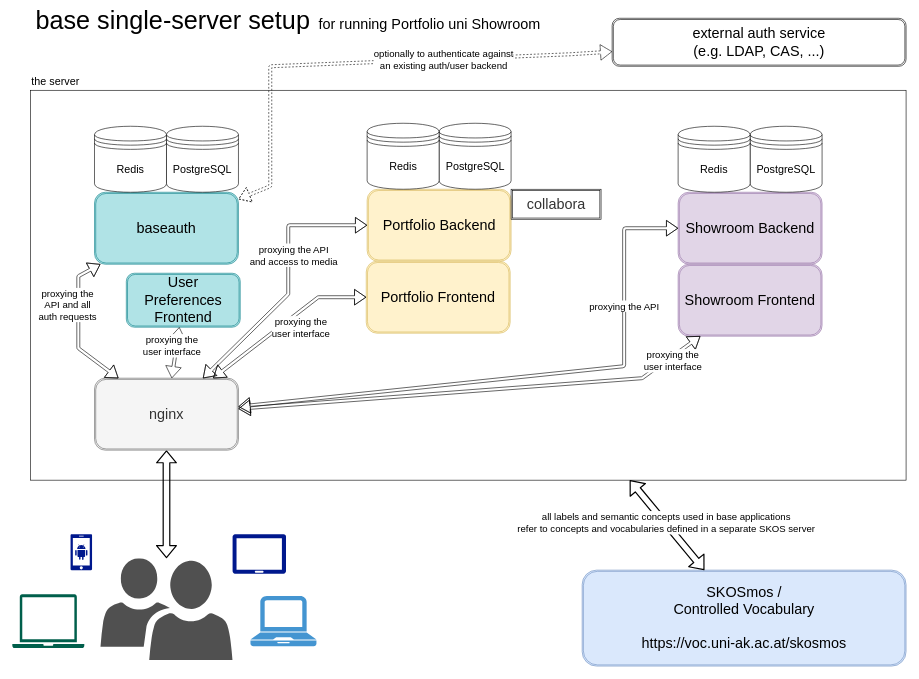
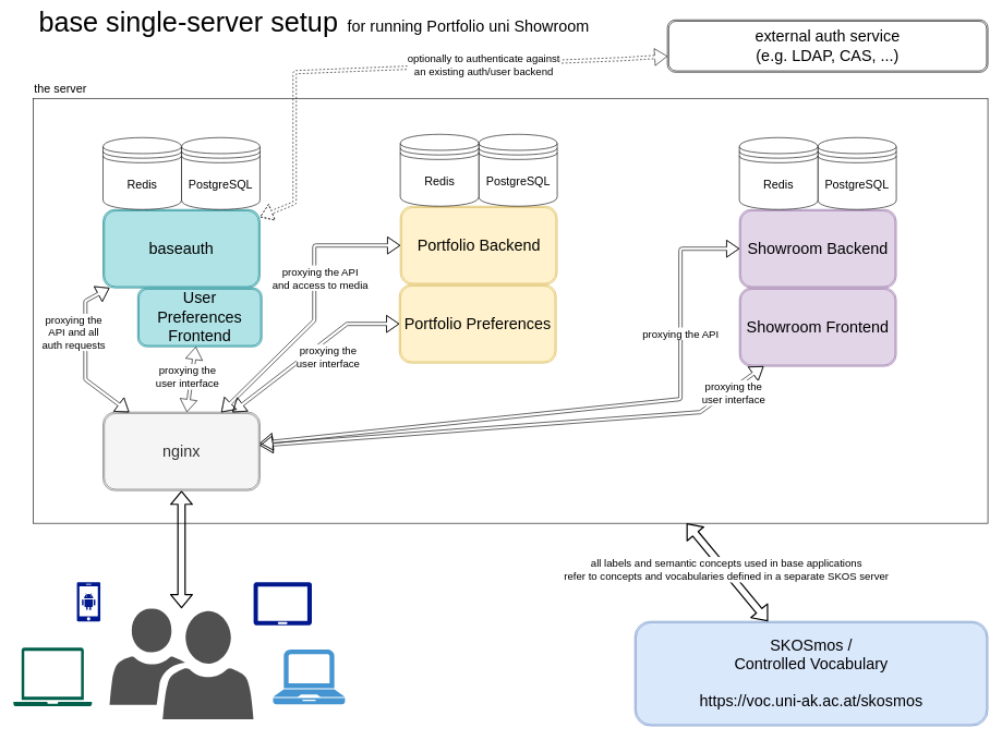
  <mxCell id="0" />
  <mxCell id="1" parent="0" />
  <mxCell id="2" value="&lt;span style=&quot;font-weight: normal;&quot;&gt;&lt;font style=&quot;font-size: 18px;&quot;&gt;the server&lt;/font&gt;&lt;br&gt;&lt;/span&gt;" style="rounded=0;whiteSpace=wrap;html=1;labelPosition=center;verticalLabelPosition=top;align=left;verticalAlign=bottom;fontSize=24;fontStyle=1" parent="1" vertex="1"><mxGeometry x="50" y="150" width="1460" height="650" as="geometry" /></mxCell>
  <mxCell id="3" value="&lt;font style=&quot;font-size: 24px&quot;&gt;Portfolio Backend&lt;br&gt;&lt;/font&gt;" style="shape=ext;double=1;rounded=1;whiteSpace=wrap;html=1;fillColor=#fff2cc;strokeColor=#d6b656;" parent="1" vertex="1"><mxGeometry x="611.5" y="315" width="240" height="120" as="geometry" /></mxCell>
  <mxCell id="4" value="&lt;font style=&quot;font-size: 24px&quot;&gt;Showroom Backend&lt;/font&gt;" style="shape=ext;double=1;rounded=1;whiteSpace=wrap;html=1;fillColor=#e1d5e7;strokeColor=#9673a6;" parent="1" vertex="1"><mxGeometry x="1130" y="320" width="240" height="120" as="geometry" /></mxCell>
  <mxCell id="5" value="&lt;font style=&quot;font-size: 24px&quot;&gt;Showroom Frontend&lt;br&gt;&lt;/font&gt;" style="shape=ext;double=1;rounded=1;whiteSpace=wrap;html=1;fillColor=#e1d5e7;strokeColor=#9673a6;" parent="1" vertex="1"><mxGeometry x="1130" y="440" width="240" height="120" as="geometry" /></mxCell>
  <mxCell id="6" value="&lt;font style=&quot;font-size: 24px&quot;&gt;baseauth&lt;/font&gt;" style="shape=ext;double=1;rounded=1;whiteSpace=wrap;html=1;fillColor=#b0e3e6;strokeColor=#0e8088;" parent="1" vertex="1"><mxGeometry x="157" y="320" width="240" height="120" as="geometry" /></mxCell>
  <mxCell id="7" value="&lt;font style=&quot;font-size: 18px&quot;&gt;PostgreSQL&lt;/font&gt;" style="shape=datastore;whiteSpace=wrap;html=1;" parent="1" vertex="1"><mxGeometry x="277" y="210" width="120" height="110" as="geometry" /></mxCell>
  <mxCell id="8" value="" style="pointerEvents=1;shadow=0;dashed=0;html=1;strokeColor=none;labelPosition=center;verticalLabelPosition=bottom;verticalAlign=top;align=center;fillColor=#505050;shape=mxgraph.mscae.intune.user_group" parent="1" vertex="1"><mxGeometry x="167" y="930" width="220" height="170" as="geometry" /></mxCell>
  <mxCell id="9" value="" style="pointerEvents=1;shadow=0;dashed=0;html=1;strokeColor=none;fillColor=#4495D1;labelPosition=center;verticalLabelPosition=bottom;verticalAlign=top;align=center;outlineConnect=0;shape=mxgraph.veeam.laptop;" parent="1" vertex="1"><mxGeometry x="417" y="993" width="110" height="84" as="geometry" /></mxCell>
  <mxCell id="10" value="" style="pointerEvents=1;shadow=0;dashed=0;html=1;strokeColor=none;fillColor=#005F4B;labelPosition=center;verticalLabelPosition=bottom;verticalAlign=top;align=center;outlineConnect=0;shape=mxgraph.veeam2.laptop;" parent="1" vertex="1"><mxGeometry x="20" y="990" width="120" height="90" as="geometry" /></mxCell>
  <mxCell id="11" value="" style="aspect=fixed;pointerEvents=1;shadow=0;dashed=0;html=1;strokeColor=none;labelPosition=center;verticalLabelPosition=bottom;verticalAlign=top;align=center;fillColor=#00188D;shape=mxgraph.mscae.enterprise.android_phone" parent="1" vertex="1"><mxGeometry x="117" y="890" width="36" height="60" as="geometry" /></mxCell>
  <mxCell id="12" value="" style="aspect=fixed;pointerEvents=1;shadow=0;dashed=0;html=1;strokeColor=none;labelPosition=center;verticalLabelPosition=bottom;verticalAlign=top;align=center;fillColor=#00188D;shape=mxgraph.azure.tablet;" parent="1" vertex="1"><mxGeometry x="387" y="890" width="89.41" height="66.16" as="geometry" /></mxCell>
  <mxCell id="13" value="" style="shape=flexArrow;endArrow=classic;startArrow=classic;html=1;strokeWidth=2;" parent="1" source="8" target="17" edge="1"><mxGeometry width="50" height="50" relative="1" as="geometry"><mxPoint x="-43" y="810" as="sourcePoint" /><mxPoint x="407" y="740" as="targetPoint" /></mxGeometry></mxCell>
  <mxCell id="14" value="&lt;font style=&quot;font-size: 24px;&quot;&gt;SKOSmos /&lt;br&gt;&lt;span style=&quot;font-size: 24px;&quot;&gt;Controlled Vocabulary&lt;/span&gt;&lt;br&gt;&lt;br&gt;&lt;span style=&quot;font-size: 24px;&quot;&gt;https://voc.uni-ak.ac.at/skosmos&lt;/span&gt;&lt;br&gt;&lt;/font&gt;" style="shape=ext;double=1;rounded=1;whiteSpace=wrap;html=1;fillColor=#dae8fc;strokeColor=#6c8ebf;" parent="1" vertex="1"><mxGeometry x="970" y="950" width="540" height="160" as="geometry" /></mxCell>
  <mxCell id="15" value="&lt;font style=&quot;font-size: 18px&quot;&gt;Redis&lt;/font&gt;" style="shape=datastore;whiteSpace=wrap;html=1;" parent="1" vertex="1"><mxGeometry x="157" y="210" width="120" height="110" as="geometry" /></mxCell>
- <mxCell id="16" value="&lt;font style=&quot;font-size: 24px&quot;&gt;Portfolio Frontend&lt;br&gt;&lt;/font&gt;" style="shape=ext;double=1;rounded=1;whiteSpace=wrap;html=1;fillColor=#fff2cc;strokeColor=#d6b656;" parent="1" vertex="1"><mxGeometry x="610" y="435" width="240" height="120" as="geometry" /></mxCell>
+ <mxCell id="16" value="&lt;font style=&quot;font-size: 24px&quot;&gt;Portfolio Preferences&lt;br&gt;&lt;/font&gt;" style="shape=ext;double=1;rounded=1;whiteSpace=wrap;html=1;fillColor=#fff2cc;strokeColor=#d6b656;" parent="1" vertex="1"><mxGeometry x="610" y="435" width="240" height="120" as="geometry" /></mxCell>
  <mxCell id="17" value="&lt;font style=&quot;font-size: 24px&quot;&gt;nginx&lt;/font&gt;" style="shape=ext;double=1;rounded=1;whiteSpace=wrap;html=1;fillColor=#f5f5f5;strokeColor=#666666;fontColor=#333333;" parent="1" vertex="1"><mxGeometry x="157" y="630" width="240" height="120" as="geometry" /></mxCell>
  <mxCell id="18" value="&lt;font style=&quot;font-size: 18px&quot;&gt;PostgreSQL&lt;/font&gt;" style="shape=datastore;whiteSpace=wrap;html=1;" parent="1" vertex="1"><mxGeometry x="731.5" y="205" width="120" height="110" as="geometry" /></mxCell>
  <mxCell id="19" value="&lt;font style=&quot;font-size: 18px&quot;&gt;Redis&lt;/font&gt;" style="shape=datastore;whiteSpace=wrap;html=1;" parent="1" vertex="1"><mxGeometry x="611.5" y="205" width="120" height="110" as="geometry" /></mxCell>
  <mxCell id="20" value="&lt;font style=&quot;font-size: 18px&quot;&gt;PostgreSQL&lt;/font&gt;" style="shape=datastore;whiteSpace=wrap;html=1;" parent="1" vertex="1"><mxGeometry x="1250" y="210" width="120" height="110" as="geometry" /></mxCell>
  <mxCell id="21" value="&lt;font style=&quot;font-size: 18px&quot;&gt;Redis&lt;/font&gt;" style="shape=datastore;whiteSpace=wrap;html=1;" parent="1" vertex="1"><mxGeometry x="1130" y="210" width="120" height="110" as="geometry" /></mxCell>
- <mxCell id="22" value="&lt;font style=&quot;font-size: 24px&quot;&gt;collabora&lt;/font&gt;" style="shape=ext;double=1;rounded=0;whiteSpace=wrap;html=1;fillColor=none;strokeColor=#000000;fontColor=#333333;" parent="1" vertex="1"><mxGeometry x="851.5" y="315" width="150" height="50" as="geometry" /></mxCell>
  <mxCell id="23" value="" style="shape=flexArrow;endArrow=classic;startArrow=classic;html=1;strokeWidth=1;width=5;" parent="1" source="17" target="6" edge="1"><mxGeometry width="50" height="50" relative="1" as="geometry"><mxPoint x="270" y="630" as="sourcePoint" /><mxPoint x="270" y="450" as="targetPoint" /><Array as="points"><mxPoint x="130" y="580" /><mxPoint x="130" y="460" /></Array></mxGeometry></mxCell>
  <mxCell id="24" value="" style="shape=flexArrow;endArrow=classic;startArrow=classic;html=1;strokeWidth=1;width=5;" parent="1" source="17" target="3" edge="1"><mxGeometry width="50" height="50" relative="1" as="geometry"><mxPoint x="287" y="640" as="sourcePoint" /><mxPoint x="287" y="450" as="targetPoint" /><Array as="points"><mxPoint x="480" y="490" /><mxPoint x="480" y="375" /></Array></mxGeometry></mxCell>
  <mxCell id="25" value="" style="shape=flexArrow;endArrow=classic;startArrow=classic;html=1;strokeWidth=1;width=5;" parent="1" source="17" target="16" edge="1"><mxGeometry width="50" height="50" relative="1" as="geometry"><mxPoint x="287" y="640" as="sourcePoint" /><mxPoint x="287" y="450" as="targetPoint" /><Array as="points"><mxPoint x="530" y="495" /></Array></mxGeometry></mxCell>
  <mxCell id="26" value="" style="shape=flexArrow;endArrow=classic;startArrow=classic;html=1;strokeWidth=1;width=5;" parent="1" source="17" target="4" edge="1"><mxGeometry width="50" height="50" relative="1" as="geometry"><mxPoint x="407" y="648" as="sourcePoint" /><mxPoint x="620" y="557" as="targetPoint" /><Array as="points"><mxPoint x="1040" y="610" /><mxPoint x="1040" y="380" /></Array></mxGeometry></mxCell>
  <mxCell id="27" value="" style="shape=flexArrow;endArrow=classic;startArrow=classic;html=1;strokeWidth=1;width=5;" parent="1" source="17" target="5" edge="1"><mxGeometry width="50" height="50" relative="1" as="geometry"><mxPoint x="407" y="648" as="sourcePoint" /><mxPoint x="620" y="557" as="targetPoint" /><Array as="points"><mxPoint x="1070" y="630" /></Array></mxGeometry></mxCell>
  <mxCell id="28" value="proxying the&lt;br&gt;user interface" style="edgeLabel;html=1;align=center;verticalAlign=middle;resizable=0;points=[];fontSize=16;" parent="27" vertex="1" connectable="0"><mxGeometry x="0.297" y="1" relative="1" as="geometry"><mxPoint x="210" y="-41" as="offset" /></mxGeometry></mxCell>
  <mxCell id="29" value="proxying the&lt;br&gt;user interface" style="edgeLabel;html=1;align=center;verticalAlign=middle;resizable=0;points=[];fontSize=16;" parent="1" vertex="1" connectable="0"><mxGeometry x="519.997" y="569.999" as="geometry"><mxPoint x="-19" y="-24" as="offset" /></mxGeometry></mxCell>
  <mxCell id="30" value="proxying the API" style="edgeLabel;html=1;align=center;verticalAlign=middle;resizable=0;points=[];fontSize=16;" parent="1" vertex="1" connectable="0"><mxGeometry x="1039.997" y="509.999" as="geometry" /></mxCell>
  <mxCell id="31" value="proxying the API&lt;br&gt;and access to media" style="edgeLabel;html=1;align=center;verticalAlign=middle;resizable=0;points=[];fontSize=16;" parent="1" vertex="1" connectable="0"><mxGeometry x="809.997" y="579.999" as="geometry"><mxPoint x="-321" y="-155" as="offset" /></mxGeometry></mxCell>
  <mxCell id="32" value="proxying the&lt;br&gt;API and all&lt;br&gt;auth requests" style="edgeLabel;html=1;align=center;verticalAlign=middle;resizable=0;points=[];fontSize=16;" parent="1" vertex="1" connectable="0"><mxGeometry x="116.997" y="509.999" as="geometry"><mxPoint x="-5" y="-2" as="offset" /></mxGeometry></mxCell>
- <mxCell id="33" value="&lt;span style=&quot;font-size: 24px;&quot;&gt;User&lt;br&gt;Preferences&lt;br&gt;Frontend&lt;br&gt;&lt;/span&gt;" style="shape=ext;double=1;rounded=1;whiteSpace=wrap;html=1;fillColor=#b0e3e6;strokeColor=#0e8088;" parent="1" vertex="1"><mxGeometry x="210" y="455" width="190" height="90" as="geometry" /></mxCell>
+ <mxCell id="33" value="&lt;span style=&quot;font-size: 24px;&quot;&gt;User&lt;br&gt;Preferences&lt;br&gt;Frontend&lt;br&gt;&lt;/span&gt;" style="shape=ext;double=1;rounded=1;whiteSpace=wrap;html=1;fillColor=#b0e3e6;strokeColor=#0e8088;" parent="1" vertex="1"><mxGeometry x="210" y="440" width="190" height="90" as="geometry" /></mxCell>
  <mxCell id="34" value="" style="shape=flexArrow;endArrow=classic;startArrow=classic;html=1;strokeWidth=1;width=5;" parent="1" source="17" target="33" edge="1"><mxGeometry width="50" height="50" relative="1" as="geometry"><mxPoint x="207" y="640" as="sourcePoint" /><mxPoint x="0" y="590" as="targetPoint" /><Array as="points" /></mxGeometry></mxCell>
  <mxCell id="35" value="proxying the&lt;br&gt;user interface" style="edgeLabel;html=1;align=center;verticalAlign=middle;resizable=0;points=[];fontSize=16;" parent="1" vertex="1" connectable="0"><mxGeometry x="304.997" y="599.999" as="geometry"><mxPoint x="-19" y="-24" as="offset" /></mxGeometry></mxCell>
  <mxCell id="36" value="" style="shape=flexArrow;endArrow=classic;startArrow=classic;html=1;strokeWidth=2;" parent="1" source="14" target="2" edge="1"><mxGeometry width="50" height="50" relative="1" as="geometry"><mxPoint x="1180" y="940" as="sourcePoint" /><mxPoint x="1180" y="760" as="targetPoint" /></mxGeometry></mxCell>
  <mxCell id="37" value="Text" style="edgeLabel;html=1;align=center;verticalAlign=middle;resizable=0;points=[];" parent="36" vertex="1" connectable="0"><mxGeometry x="0.07" y="2" relative="1" as="geometry"><mxPoint as="offset" /></mxGeometry></mxCell>
  <mxCell id="38" value="&lt;font style=&quot;font-size: 16px;&quot;&gt;all labels and semantic concepts used in base applications&lt;br&gt;refer to concepts and vocabularies defined in a separate SKOS server&lt;/font&gt;" style="edgeLabel;html=1;align=center;verticalAlign=middle;resizable=0;points=[];" parent="36" vertex="1" connectable="0"><mxGeometry x="0.045" y="-1" relative="1" as="geometry"><mxPoint as="offset" /></mxGeometry></mxCell>
  <mxCell id="39" value="base single-server setup" style="text;html=1;strokeColor=none;fillColor=none;align=left;verticalAlign=middle;whiteSpace=wrap;rounded=0;fontSize=42;" parent="1" vertex="1"><mxGeometry x="57" y="20" width="503" height="30" as="geometry" /></mxCell>
  <mxCell id="40" value="for running Portfolio uni Showroom" style="text;html=1;strokeColor=none;fillColor=none;align=left;verticalAlign=top;whiteSpace=wrap;rounded=0;fontSize=24;" parent="1" vertex="1"><mxGeometry x="528.5" y="20" width="503" height="30" as="geometry" /></mxCell>
  <mxCell id="41" value="&lt;font style=&quot;font-size: 24px&quot;&gt;external auth service&lt;br&gt;(e.g. LDAP, CAS, ...)&lt;br&gt;&lt;/font&gt;" style="shape=ext;double=1;rounded=1;whiteSpace=wrap;html=1;" parent="1" vertex="1"><mxGeometry x="1020" y="30" width="490" height="80" as="geometry" /></mxCell>
  <mxCell id="42" value="" style="shape=flexArrow;endArrow=classic;startArrow=classic;html=1;strokeWidth=1;width=5;dashed=1;" parent="1" source="6" target="41" edge="1"><mxGeometry width="50" height="50" relative="1" as="geometry"><mxPoint x="295" y="610" as="sourcePoint" /><mxPoint x="309" y="510" as="targetPoint" /><Array as="points"><mxPoint x="450" y="310" /><mxPoint x="450" y="110" /><mxPoint x="950" y="90" /></Array></mxGeometry></mxCell>
  <mxCell id="43" value="&lt;font style=&quot;font-size: 16px;&quot;&gt;optionally to authenticate against&lt;br&gt;an existing auth/user backend&lt;/font&gt;" style="edgeLabel;html=1;align=center;verticalAlign=middle;resizable=0;points=[];" parent="42" vertex="1" connectable="0"><mxGeometry x="0.319" relative="1" as="geometry"><mxPoint as="offset" /></mxGeometry></mxCell>
